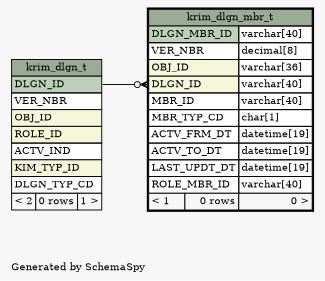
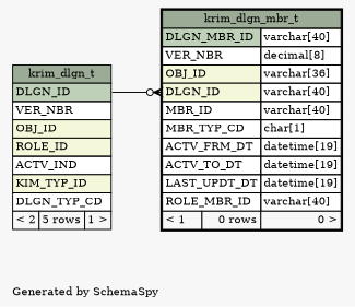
  digraph {
    bgcolor="#f7f7f7"
    fontname="DejaVu Serif"
    fontsize=11
    label="\nGenerated by SchemaSpy"
    labeljust=l
    nodesep=0.18
    rankdir=RL
    ranksep=0.46
    node [fontname="DejaVu Serif" fontsize=11 shape=plaintext]
    n1 [label=<     <TABLE BORDER="2" CELLBORDER="1" CELLSPACING="0" BGCOLOR="#ffffff">       <TR><TD COLSPAN="3" BGCOLOR="#9bab96" ALIGN="CENTER">krim_dlgn_mbr_t</TD></TR>       <TR><TD PORT="DLGN_MBR_ID" COLSPAN="2" BGCOLOR="#bed1b8" ALIGN="LEFT">DLGN_MBR_ID</TD><TD PORT="DLGN_MBR_ID.type" ALIGN="LEFT">varchar[40]</TD></TR>       <TR><TD PORT="VER_NBR" COLSPAN="2" ALIGN="LEFT">VER_NBR</TD><TD PORT="VER_NBR.type" ALIGN="LEFT">decimal[8]</TD></TR>       <TR><TD PORT="OBJ_ID" COLSPAN="2" BGCOLOR="#f4f7da" ALIGN="LEFT">OBJ_ID</TD><TD PORT="OBJ_ID.type" ALIGN="LEFT">varchar[36]</TD></TR>       <TR><TD PORT="DLGN_ID" COLSPAN="2" BGCOLOR="#f4f7da" ALIGN="LEFT">DLGN_ID</TD><TD PORT="DLGN_ID.type" ALIGN="LEFT">varchar[40]</TD></TR>       <TR><TD PORT="MBR_ID" COLSPAN="2" ALIGN="LEFT">MBR_ID</TD><TD PORT="MBR_ID.type" ALIGN="LEFT">varchar[40]</TD></TR>       <TR><TD PORT="MBR_TYP_CD" COLSPAN="2" ALIGN="LEFT">MBR_TYP_CD</TD><TD PORT="MBR_TYP_CD.type" ALIGN="LEFT">char[1]</TD></TR>       <TR><TD PORT="ACTV_FRM_DT" COLSPAN="2" ALIGN="LEFT">ACTV_FRM_DT</TD><TD PORT="ACTV_FRM_DT.type" ALIGN="LEFT">datetime[19]</TD></TR>       <TR><TD PORT="ACTV_TO_DT" COLSPAN="2" ALIGN="LEFT">ACTV_TO_DT</TD><TD PORT="ACTV_TO_DT.type" ALIGN="LEFT">datetime[19]</TD></TR>       <TR><TD PORT="LAST_UPDT_DT" COLSPAN="2" ALIGN="LEFT">LAST_UPDT_DT</TD><TD PORT="LAST_UPDT_DT.type" ALIGN="LEFT">datetime[19]</TD></TR>       <TR><TD PORT="ROLE_MBR_ID" COLSPAN="2" ALIGN="LEFT">ROLE_MBR_ID</TD><TD PORT="ROLE_MBR_ID.type" ALIGN="LEFT">varchar[40]</TD></TR>       <TR><TD ALIGN="LEFT" BGCOLOR="#f7f7f7">&lt; 1</TD><TD ALIGN="RIGHT" BGCOLOR="#f7f7f7">0 rows</TD><TD ALIGN="RIGHT" BGCOLOR="#f7f7f7">0 &gt;</TD></TR>     </TABLE>>]
-   n2 [label=<     <TABLE BORDER="0" CELLBORDER="1" CELLSPACING="0" BGCOLOR="#ffffff">       <TR><TD COLSPAN="3" BGCOLOR="#9bab96" ALIGN="CENTER">krim_dlgn_t</TD></TR>       <TR><TD PORT="DLGN_ID" COLSPAN="3" BGCOLOR="#bed1b8" ALIGN="LEFT">DLGN_ID</TD></TR>       <TR><TD PORT="VER_NBR" COLSPAN="3" ALIGN="LEFT">VER_NBR</TD></TR>       <TR><TD PORT="OBJ_ID" COLSPAN="3" BGCOLOR="#f4f7da" ALIGN="LEFT">OBJ_ID</TD></TR>       <TR><TD PORT="ROLE_ID" COLSPAN="3" BGCOLOR="#f4f7da" ALIGN="LEFT">ROLE_ID</TD></TR>       <TR><TD PORT="ACTV_IND" COLSPAN="3" ALIGN="LEFT">ACTV_IND</TD></TR>       <TR><TD PORT="KIM_TYP_ID" COLSPAN="3" BGCOLOR="#f4f7da" ALIGN="LEFT">KIM_TYP_ID</TD></TR>       <TR><TD PORT="DLGN_TYP_CD" COLSPAN="3" ALIGN="LEFT">DLGN_TYP_CD</TD></TR>       <TR><TD ALIGN="LEFT" BGCOLOR="#f7f7f7">&lt; 2</TD><TD ALIGN="RIGHT" BGCOLOR="#f7f7f7">0 rows</TD><TD ALIGN="RIGHT" BGCOLOR="#f7f7f7">1 &gt;</TD></TR>     </TABLE>>]
+   n2 [label=<     <TABLE BORDER="0" CELLBORDER="1" CELLSPACING="0" BGCOLOR="#ffffff">       <TR><TD COLSPAN="3" BGCOLOR="#9bab96" ALIGN="CENTER">krim_dlgn_t</TD></TR>       <TR><TD PORT="DLGN_ID" COLSPAN="3" BGCOLOR="#bed1b8" ALIGN="LEFT">DLGN_ID</TD></TR>       <TR><TD PORT="VER_NBR" COLSPAN="3" ALIGN="LEFT">VER_NBR</TD></TR>       <TR><TD PORT="OBJ_ID" COLSPAN="3" BGCOLOR="#f4f7da" ALIGN="LEFT">OBJ_ID</TD></TR>       <TR><TD PORT="ROLE_ID" COLSPAN="3" BGCOLOR="#f4f7da" ALIGN="LEFT">ROLE_ID</TD></TR>       <TR><TD PORT="ACTV_IND" COLSPAN="3" ALIGN="LEFT">ACTV_IND</TD></TR>       <TR><TD PORT="KIM_TYP_ID" COLSPAN="3" BGCOLOR="#f4f7da" ALIGN="LEFT">KIM_TYP_ID</TD></TR>       <TR><TD PORT="DLGN_TYP_CD" COLSPAN="3" ALIGN="LEFT">DLGN_TYP_CD</TD></TR>       <TR><TD ALIGN="LEFT" BGCOLOR="#f7f7f7">&lt; 2</TD><TD ALIGN="RIGHT" BGCOLOR="#f7f7f7">5 rows</TD><TD ALIGN="RIGHT" BGCOLOR="#f7f7f7">1 &gt;</TD></TR>     </TABLE>>]
    n1 -> n2 [arrowhead=none arrowsize=0.8 arrowtail=crowodot dir=back headport="DLGN_ID:e" tailport="DLGN_ID:w" fontname="DejaVu Serif"]
  }
